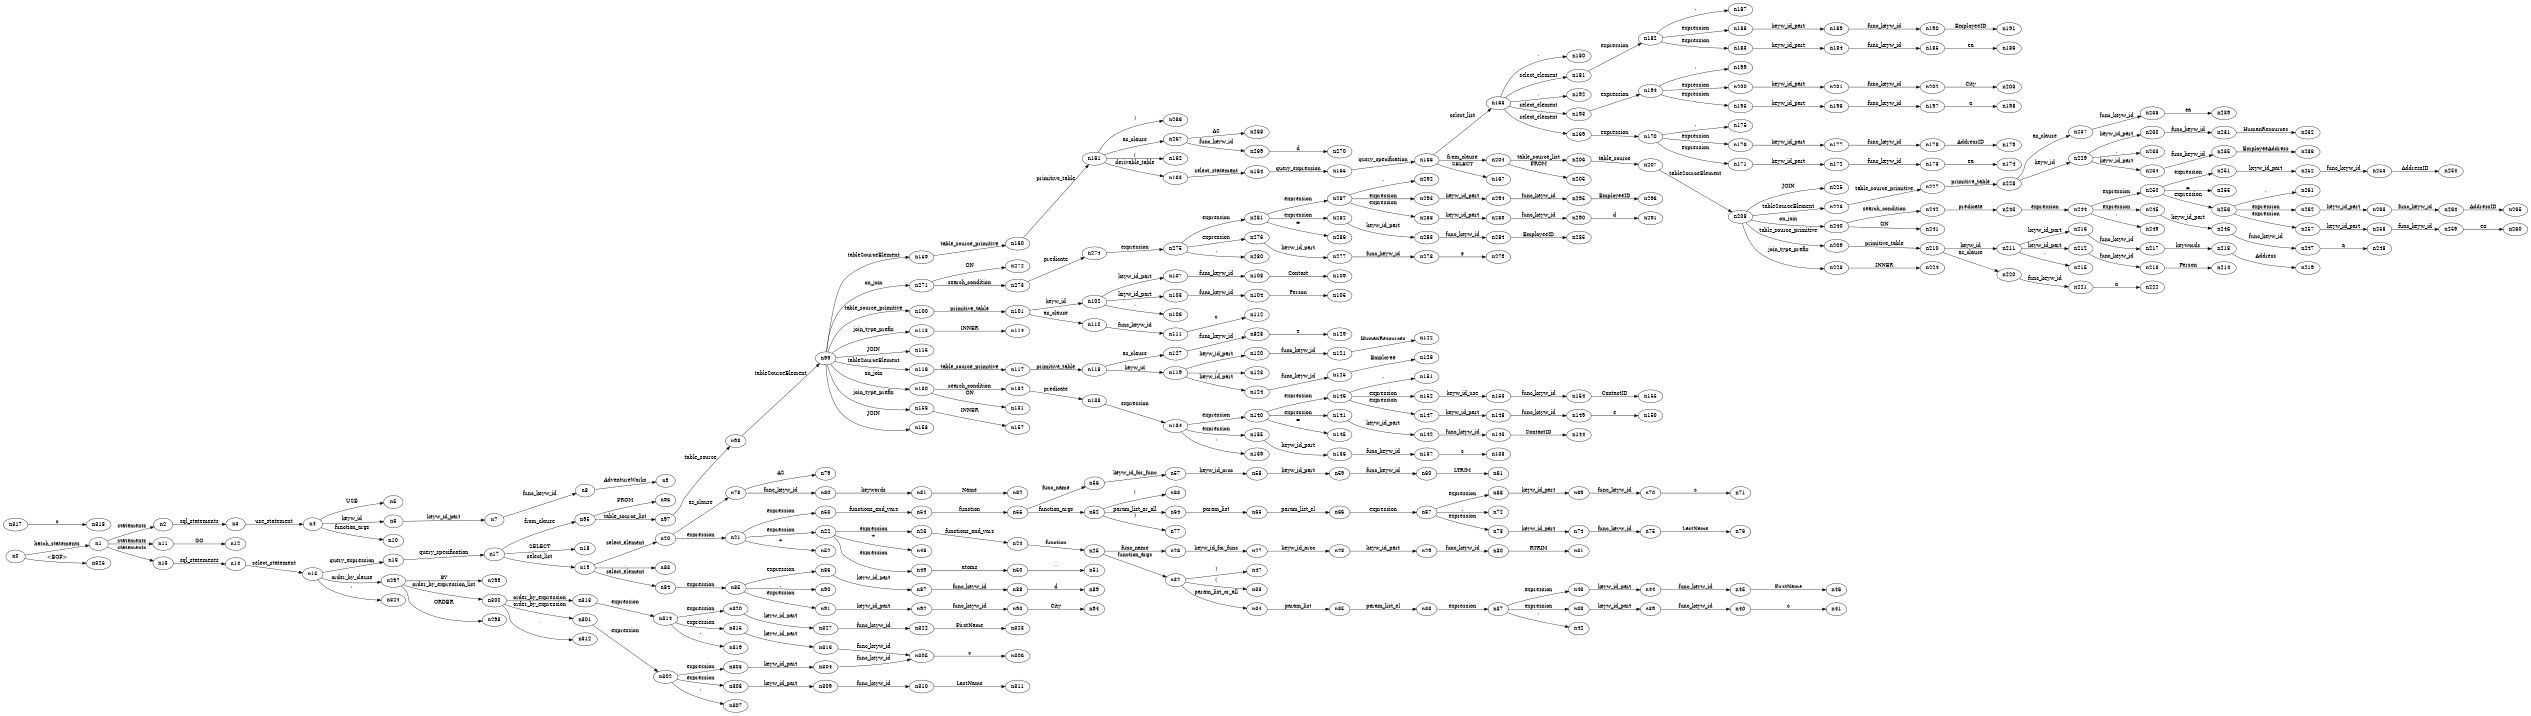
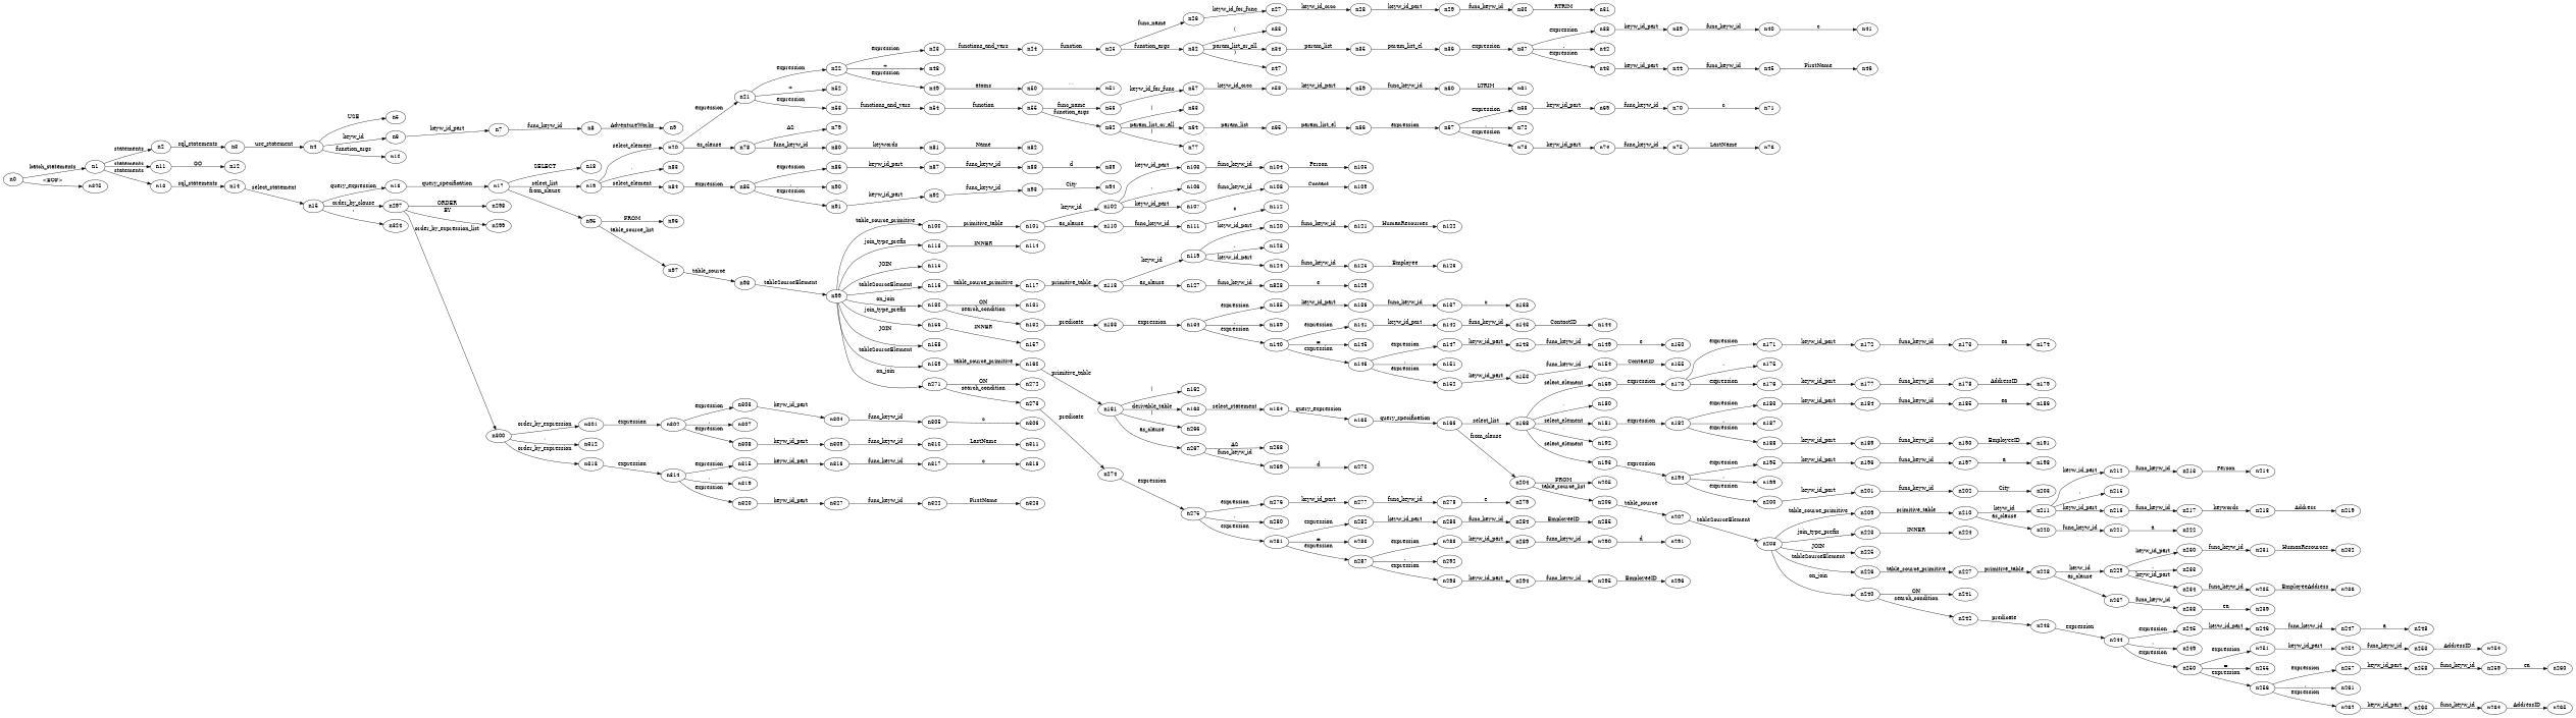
  digraph {
    rankdir=LR
    n0
    n1
    n325
    n2
    n11
    n13
    n3
    n12
    n14
    n4
    n5
    n6
    n10
    n7
    n8
    n9
    n15
    n16
    n297
    n324
    n17
    n298
    n299
    n300
    n18
    n19
    n95
    n20
    n83
    n84
    n96
    n97
    n21
    n78
    n85
    n22
    n52
    n53
    n79
    n80
    n23
    n48
    n49
    n54
    n24
    n50
    n25
    n26
    n32
    n27
    n33
    n34
    n47
    n28
    n29
    n30
    n31
    n35
    n36
    n37
    n38
    n42
    n43
    n39
    n44
    n40
    n41
    n45
    n46
    n51
    n55
    n56
    n62
    n57
    n63
    n64
    n77
    n58
    n59
    n60
    n61
    n65
    n66
    n67
    n68
    n72
    n73
    n69
    n74
    n70
    n71
    n75
    n76
    n81
    n82
    n86
    n90
    n91
    n87
    n92
    n88
    n89
    n93
    n94
    n98
    n99
    n100
    n113
    n115
    n116
    n130
    n156
    n158
    n159
    n271
    n101
    n114
    n117
    n131
    n132
    n157
    n160
    n272
    n273
    n102
    n110
    n103
    n106
    n107
    n111
    n104
    n108
    n105
    n109
    n112
    n118
    n119
    n127
    n120
    n123
    n124
    n128 [label=n828]
    n121
    n125
    n122
    n126
    n129
    n133
    n134
    n135
    n139
    n140
    n136
    n141
    n145
    n146
    n137
    n138
    n142
    n147
    n151
    n152
    n143
    n144
    n148
    n153
    n149
    n150
    n154
    n155
    n161
    n162
    n163
    n266
    n267
    n164
    n268
    n269
    n165
    n166
-   n167
    n168
    n204
    n169
    n180
    n181
    n192
    n193
    n205
    n206
    n170
    n182
    n194
    n171
    n175
    n176
    n172
    n177
    n173
    n174
    n178
    n179
    n183
    n187
    n188
    n184
    n189
    n185
    n186
    n190
    n191
    n195
    n199
    n200
    n196
    n201
    n197
    n198
    n202
    n203
    n207
    n208
    n209
    n223
    n225
    n226
    n240
    n210
    n224
    n227
    n241
    n242
    n211
    n220
    n212
    n215
    n216
    n221
    n213
    n217
    n214
    n218
    n219
    n222
    n228
    n229
    n237
    n230
    n233
    n234
    n238
    n231
    n235
    n232
    n236
    n239
    n243
    n244
    n245
    n249
    n250
    n246
    n251
    n255
    n256
    n247
    n248
    n252
    n257
    n261
    n262
    n253
    n254
    n258
    n263
    n259
    n260
    n264
    n265
    n270
    n274
    n275
    n276
    n280
    n281
    n277
    n282
    n286
    n287
    n278
    n279
    n283
    n288
    n292
    n293
    n284
    n285
    n289
    n294
    n290
    n291
    n295
    n296
    n301
    n312
    n313
    n302
    n314
    n303
    n307
    n308
    n304
    n309
    n305
    n306
    n310
    n311
    n315
    n319
    n320
    n316
    n321 [label=n327]
    n317
    n318
    n322
    n323
    n0 -> n1 [label=batch_statements]
    n0 -> n325 [label="<EOF>"]
    n1 -> n2 [label=statements]
    n1 -> n11 [label=statements]
    n1 -> n13 [label=statements]
    n2 -> n3 [label=sql_statements]
    n11 -> n12 [label=GO]
    n13 -> n14 [label=sql_statements]
    n3 -> n4 [label=use_statement]
    n14 -> n15 [label=select_statement]
    n4 -> n5 [label=USE]
    n4 -> n6 [label=keyw_id]
    n4 -> n10 [label=function_args]
    n6 -> n7 [label=keyw_id_part]
    n7 -> n8 [label=func_keyw_id]
    n8 -> n9 [label=AdventureWorks]
    n15 -> n16 [label=query_expression]
    n15 -> n297 [label=order_by_clause]
    n15 -> n324 [label=";"]
    n16 -> n17 [label=query_specification]
    n297 -> n298 [label=ORDER]
    n297 -> n299 [label=BY]
    n297 -> n300 [label=order_by_expression_list]
    n17 -> n18 [label=SELECT]
    n17 -> n19 [label=select_list]
    n17 -> n95 [label=from_clause]
    n300 -> n301 [label=order_by_expression]
    n300 -> n312 [label=","]
    n300 -> n313 [label=order_by_expression]
    n19 -> n20 [label=select_element]
    n19 -> n83 [label=","]
    n19 -> n84 [label=select_element]
    n95 -> n96 [label=FROM]
    n95 -> n97 [label=table_source_list]
    n20 -> n21 [label=expression]
    n20 -> n78 [label=as_clause]
    n84 -> n85 [label=expression]
    n97 -> n98 [label=table_source]
    n21 -> n22 [label=expression]
    n21 -> n52 [label="+"]
    n21 -> n53 [label=expression]
    n78 -> n79 [label=AS]
    n78 -> n80 [label=func_keyw_id]
    n85 -> n86 [label=expression]
    n85 -> n90 [label="."]
    n85 -> n91 [label=expression]
    n22 -> n23 [label=expression]
    n22 -> n48 [label="+"]
    n22 -> n49 [label=expression]
    n53 -> n54 [label=functions_and_vars]
    n80 -> n81 [label=keywords]
    n23 -> n24 [label=functions_and_vars]
    n49 -> n50 [label=atoms]
    n54 -> n55 [label=function]
    n24 -> n25 [label=function]
    n50 -> n51 [label="' '"]
    n25 -> n26 [label=func_name]
    n25 -> n32 [label=function_args]
    n26 -> n27 [label=keyw_id_for_func]
    n32 -> n33 [label="("]
    n32 -> n34 [label=param_list_or_all]
    n32 -> n47 [label=")"]
    n27 -> n28 [label=keyw_id_orcc]
    n34 -> n35 [label=param_list]
    n28 -> n29 [label=keyw_id_part]
    n29 -> n30 [label=func_keyw_id]
    n30 -> n31 [label=RTRIM]
    n35 -> n36 [label=param_list_el]
    n36 -> n37 [label=expression]
    n37 -> n38 [label=expression]
    n37 -> n42 [label="."]
    n37 -> n43 [label=expression]
    n38 -> n39 [label=keyw_id_part]
    n43 -> n44 [label=keyw_id_part]
    n39 -> n40 [label=func_keyw_id]
    n44 -> n45 [label=func_keyw_id]
    n40 -> n41 [label=c]
    n45 -> n46 [label=FirstName]
    n55 -> n56 [label=func_name]
    n55 -> n62 [label=function_args]
    n56 -> n57 [label=keyw_id_for_func]
    n62 -> n63 [label="("]
    n62 -> n64 [label=param_list_or_all]
    n62 -> n77 [label=")"]
    n57 -> n58 [label=keyw_id_orcc]
    n64 -> n65 [label=param_list]
    n58 -> n59 [label=keyw_id_part]
    n59 -> n60 [label=func_keyw_id]
    n60 -> n61 [label=LTRIM]
    n65 -> n66 [label=param_list_el]
    n66 -> n67 [label=expression]
    n67 -> n68 [label=expression]
    n67 -> n72 [label="."]
    n67 -> n73 [label=expression]
    n68 -> n69 [label=keyw_id_part]
    n73 -> n74 [label=keyw_id_part]
    n69 -> n70 [label=func_keyw_id]
    n74 -> n75 [label=func_keyw_id]
    n70 -> n71 [label=c]
    n75 -> n76 [label=LastName]
    n81 -> n82 [label=Name]
    n86 -> n87 [label=keyw_id_part]
    n91 -> n92 [label=keyw_id_part]
    n87 -> n88 [label=func_keyw_id]
    n92 -> n93 [label=func_keyw_id]
    n88 -> n89 [label=d]
    n93 -> n94 [label=City]
    n98 -> n99 [label=tableSourceElement]
    n99 -> n100 [label=table_source_primitive]
    n99 -> n113 [label=join_type_prefix]
    n99 -> n115 [label=JOIN]
    n99 -> n116 [label=tableSourceElement]
    n99 -> n130 [label=on_join]
    n99 -> n156 [label=join_type_prefix]
    n99 -> n158 [label=JOIN]
    n99 -> n159 [label=tableSourceElement]
    n99 -> n271 [label=on_join]
    n100 -> n101 [label=primitive_table]
    n113 -> n114 [label=INNER]
    n116 -> n117 [label=table_source_primitive]
    n130 -> n131 [label=ON]
    n130 -> n132 [label=search_condition]
    n156 -> n157 [label=INNER]
    n159 -> n160 [label=table_source_primitive]
    n271 -> n272 [label=ON]
    n271 -> n273 [label=search_condition]
    n101 -> n102 [label=keyw_id]
    n101 -> n110 [label=as_clause]
    n117 -> n118 [label=primitive_table]
    n132 -> n133 [label=predicate]
    n160 -> n161 [label=primitive_table]
    n273 -> n274 [label=predicate]
    n102 -> n103 [label=keyw_id_part]
    n102 -> n106 [label="."]
    n102 -> n107 [label=keyw_id_part]
    n110 -> n111 [label=func_keyw_id]
    n103 -> n104 [label=func_keyw_id]
    n107 -> n108 [label=func_keyw_id]
    n111 -> n112 [label=c]
    n104 -> n105 [label=Person]
    n108 -> n109 [label=Contact]
    n118 -> n119 [label=keyw_id]
    n118 -> n127 [label=as_clause]
    n119 -> n120 [label=keyw_id_part]
    n119 -> n123 [label="."]
    n119 -> n124 [label=keyw_id_part]
    n127 -> n128 [label=func_keyw_id]
    n120 -> n121 [label=func_keyw_id]
    n124 -> n125 [label=func_keyw_id]
    n128 -> n129 [label=e]
    n121 -> n122 [label=HumanResources]
    n125 -> n126 [label=Employee]
    n133 -> n134 [label=expression]
    n134 -> n135 [label=expression]
    n134 -> n139 [label="."]
    n134 -> n140 [label=expression]
    n135 -> n136 [label=keyw_id_part]
    n140 -> n141 [label=expression]
    n140 -> n145 [label="="]
    n140 -> n146 [label=expression]
    n136 -> n137 [label=func_keyw_id]
    n141 -> n142 [label=keyw_id_part]
    n146 -> n147 [label=expression]
    n146 -> n151 [label="."]
    n146 -> n152 [label=expression]
    n137 -> n138 [label=c]
    n142 -> n143 [label=func_keyw_id]
    n147 -> n148 [label=keyw_id_part]
-   n152 -> n153 [label=keyw_id_use]
+   n152 -> n153 [label=keyw_id_part]
    n143 -> n144 [label=ContactID]
    n148 -> n149 [label=func_keyw_id]
    n153 -> n154 [label=func_keyw_id]
    n149 -> n150 [label=e]
    n154 -> n155 [label=ContactID]
    n161 -> n162 [label="("]
    n161 -> n163 [label=derivable_table]
    n161 -> n266 [label=")"]
    n161 -> n267 [label=as_clause]
    n163 -> n164 [label=select_statement]
    n267 -> n268 [label=AS]
    n267 -> n269 [label=func_keyw_id]
    n164 -> n165 [label=query_expression]
    n269 -> n270 [label=d]
    n165 -> n166 [label=query_specification]
-   n166 -> n167 [label=SELECT]
    n166 -> n168 [label=select_list]
    n166 -> n204 [label=from_clause]
    n168 -> n169 [label=select_element]
    n168 -> n180 [label=","]
    n168 -> n181 [label=select_element]
    n168 -> n192 [label=","]
    n168 -> n193 [label=select_element]
    n204 -> n205 [label=FROM]
    n204 -> n206 [label=table_source_list]
    n169 -> n170 [label=expression]
    n181 -> n182 [label=expression]
    n193 -> n194 [label=expression]
    n206 -> n207 [label=table_source]
    n170 -> n171 [label=expression]
    n170 -> n175 [label="."]
    n170 -> n176 [label=expression]
    n182 -> n183 [label=expression]
    n182 -> n187 [label="."]
    n182 -> n188 [label=expression]
    n194 -> n195 [label=expression]
    n194 -> n199 [label="."]
    n194 -> n200 [label=expression]
    n171 -> n172 [label=keyw_id_part]
    n176 -> n177 [label=keyw_id_part]
    n172 -> n173 [label=func_keyw_id]
    n177 -> n178 [label=func_keyw_id]
    n173 -> n174 [label=ea]
    n178 -> n179 [label=AddressID]
    n183 -> n184 [label=keyw_id_part]
    n188 -> n189 [label=keyw_id_part]
    n184 -> n185 [label=func_keyw_id]
    n189 -> n190 [label=func_keyw_id]
    n185 -> n186 [label=ea]
    n190 -> n191 [label=EmployeeID]
    n195 -> n196 [label=keyw_id_part]
    n200 -> n201 [label=keyw_id_part]
    n196 -> n197 [label=func_keyw_id]
    n201 -> n202 [label=func_keyw_id]
    n197 -> n198 [label=a]
    n202 -> n203 [label=City]
    n207 -> n208 [label=tableSourceElement]
    n208 -> n209 [label=table_source_primitive]
    n208 -> n223 [label=join_type_prefix]
    n208 -> n225 [label=JOIN]
    n208 -> n226 [label=tableSourceElement]
    n208 -> n240 [label=on_join]
    n209 -> n210 [label=primitive_table]
    n223 -> n224 [label=INNER]
    n226 -> n227 [label=table_source_primitive]
    n240 -> n241 [label=ON]
    n240 -> n242 [label=search_condition]
    n210 -> n211 [label=keyw_id]
    n210 -> n220 [label=as_clause]
    n227 -> n228 [label=primitive_table]
    n242 -> n243 [label=predicate]
    n211 -> n212 [label=keyw_id_part]
    n211 -> n215 [label="."]
    n211 -> n216 [label=keyw_id_part]
    n220 -> n221 [label=func_keyw_id]
    n212 -> n213 [label=func_keyw_id]
    n216 -> n217 [label=func_keyw_id]
    n221 -> n222 [label=a]
    n213 -> n214 [label=Person]
    n217 -> n218 [label=keywords]
    n218 -> n219 [label=Address]
    n228 -> n229 [label=keyw_id]
    n228 -> n237 [label=as_clause]
    n229 -> n230 [label=keyw_id_part]
    n229 -> n233 [label="."]
    n229 -> n234 [label=keyw_id_part]
    n237 -> n238 [label=func_keyw_id]
    n230 -> n231 [label=func_keyw_id]
    n234 -> n235 [label=func_keyw_id]
    n238 -> n239 [label=ea]
    n231 -> n232 [label=HumanResources]
    n235 -> n236 [label=EmployeeAddress]
    n243 -> n244 [label=expression]
    n244 -> n245 [label=expression]
    n244 -> n249 [label="."]
    n244 -> n250 [label=expression]
    n245 -> n246 [label=keyw_id_part]
    n250 -> n251 [label=expression]
    n250 -> n255 [label="="]
    n250 -> n256 [label=expression]
    n246 -> n247 [label=func_keyw_id]
    n251 -> n252 [label=keyw_id_part]
    n256 -> n257 [label=expression]
    n256 -> n261 [label="."]
    n256 -> n262 [label=expression]
    n247 -> n248 [label=a]
    n252 -> n253 [label=func_keyw_id]
    n257 -> n258 [label=keyw_id_part]
    n262 -> n263 [label=keyw_id_part]
    n253 -> n254 [label=AddressID]
    n258 -> n259 [label=func_keyw_id]
    n263 -> n264 [label=func_keyw_id]
    n259 -> n260 [label=ea]
    n264 -> n265 [label=AddressID]
    n274 -> n275 [label=expression]
    n275 -> n276 [label=expression]
    n275 -> n280 [label="."]
    n275 -> n281 [label=expression]
    n276 -> n277 [label=keyw_id_part]
    n281 -> n282 [label=expression]
    n281 -> n286 [label="="]
    n281 -> n287 [label=expression]
    n277 -> n278 [label=func_keyw_id]
    n282 -> n283 [label=keyw_id_part]
    n287 -> n288 [label=expression]
    n287 -> n292 [label="."]
    n287 -> n293 [label=expression]
    n278 -> n279 [label=e]
    n283 -> n284 [label=func_keyw_id]
    n288 -> n289 [label=keyw_id_part]
    n293 -> n294 [label=keyw_id_part]
    n284 -> n285 [label=EmployeeID]
    n289 -> n290 [label=func_keyw_id]
    n294 -> n295 [label=func_keyw_id]
    n290 -> n291 [label=d]
    n295 -> n296 [label=EmployeeID]
    n301 -> n302 [label=expression]
    n313 -> n314 [label=expression]
    n302 -> n303 [label=expression]
    n302 -> n307 [label="."]
    n302 -> n308 [label=expression]
    n314 -> n315 [label=expression]
    n314 -> n319 [label="."]
    n314 -> n320 [label=expression]
    n303 -> n304 [label=keyw_id_part]
    n308 -> n309 [label=keyw_id_part]
    n304 -> n305 [label=func_keyw_id]
    n309 -> n310 [label=func_keyw_id]
    n305 -> n306 [label=c]
    n310 -> n311 [label=LastName]
    n315 -> n316 [label=keyw_id_part]
    n320 -> n321 [label=keyw_id_part]
-   n316 -> n305 [label=func_keyw_id]
+   n316 -> n317 [label=func_keyw_id]
    n321 -> n322 [label=func_keyw_id]
    n317 -> n318 [label=c]
    n322 -> n323 [label=FirstName]
  }
